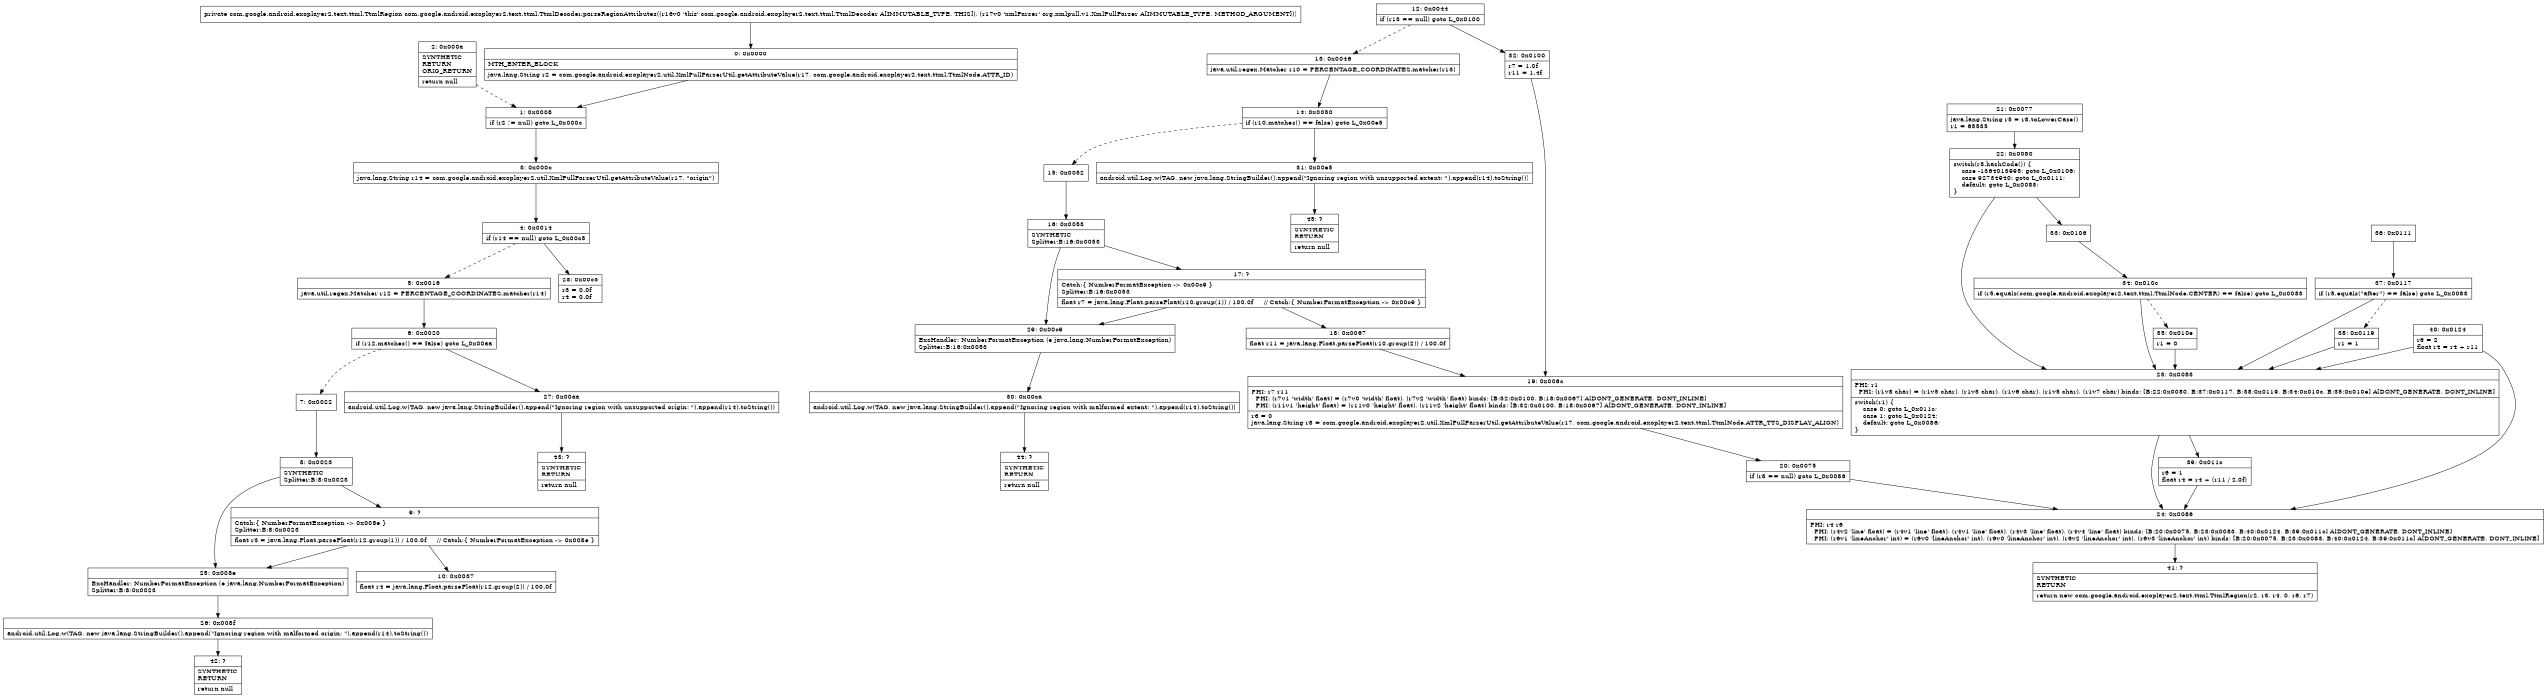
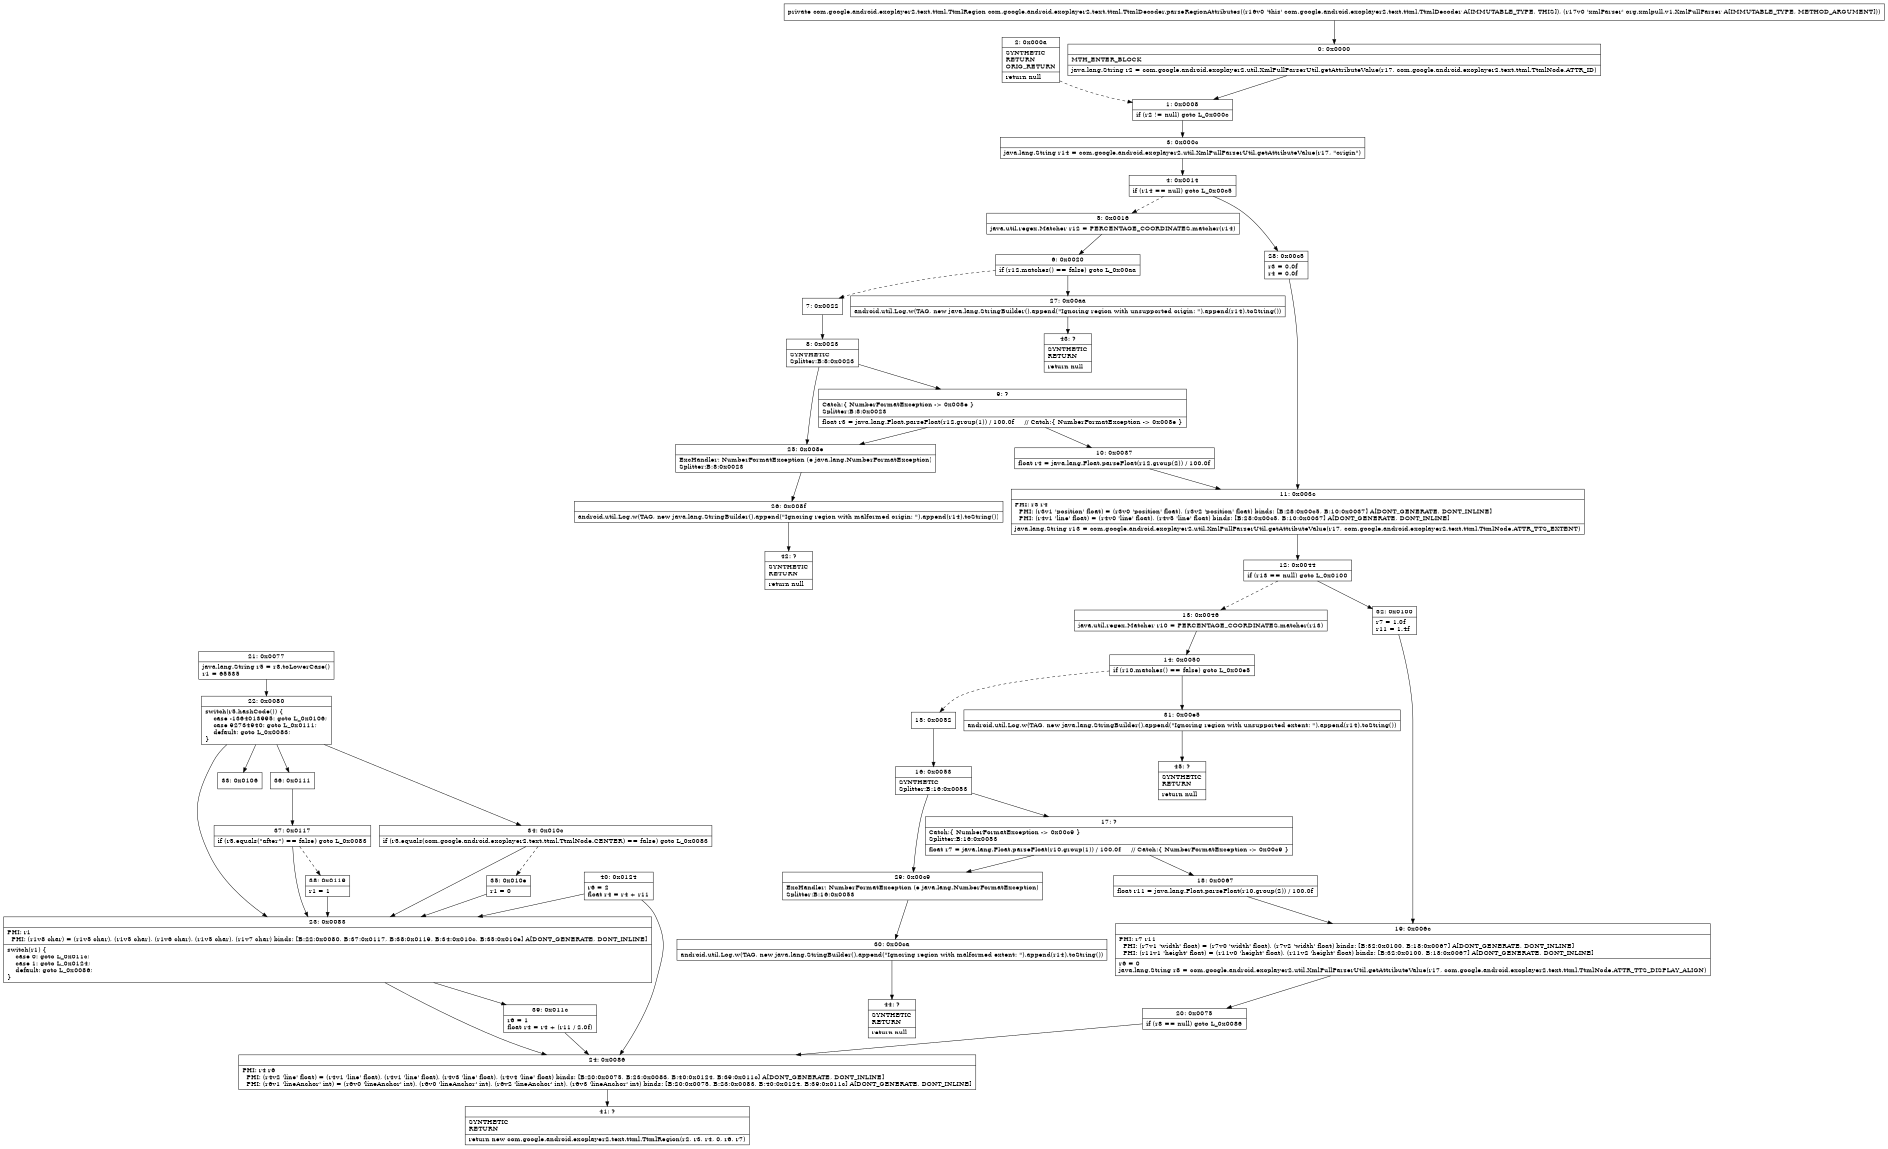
  digraph {
    node [shape=record]
    n1 [label="{0\:\ 0x0000|MTH_ENTER_BLOCK\l|java.lang.String r2 = com.google.android.exoplayer2.util.XmlPullParserUtil.getAttributeValue(r17, com.google.android.exoplayer2.text.ttml.TtmlNode.ATTR_ID)\l}"]
    n2 [label="{1\:\ 0x0008|if (r2 != null) goto L_0x000c\l}"]
    n3 [label="{3\:\ 0x000c|java.lang.String r14 = com.google.android.exoplayer2.util.XmlPullParserUtil.getAttributeValue(r17, \"origin\")\l}"]
    n4 [label="{2\:\ 0x000a|SYNTHETIC\lRETURN\lORIG_RETURN\l|return null\l}"]
    n5 [label="{4\:\ 0x0014|if (r14 == null) goto L_0x00c5\l}"]
    n6 [label="{5\:\ 0x0016|java.util.regex.Matcher r12 = PERCENTAGE_COORDINATES.matcher(r14)\l}"]
    n7 [label="{28\:\ 0x00c5|r3 = 0.0f\lr4 = 0.0f\l}"]
    n8 [label="{6\:\ 0x0020|if (r12.matches() == false) goto L_0x00aa\l}"]
+   n9 [label="{11\:\ 0x003c|PHI: r3 r4 \l  PHI: (r3v1 'position' float) = (r3v0 'position' float), (r3v2 'position' float) binds: [B:28:0x00c5, B:10:0x0037] A[DONT_GENERATE, DONT_INLINE]\l  PHI: (r4v1 'line' float) = (r4v0 'line' float), (r4v5 'line' float) binds: [B:28:0x00c5, B:10:0x0037] A[DONT_GENERATE, DONT_INLINE]\l|java.lang.String r13 = com.google.android.exoplayer2.util.XmlPullParserUtil.getAttributeValue(r17, com.google.android.exoplayer2.text.ttml.TtmlNode.ATTR_TTS_EXTENT)\l}"]
    n10 [label="{7\:\ 0x0022}"]
    n11 [label="{27\:\ 0x00aa|android.util.Log.w(TAG, new java.lang.StringBuilder().append(\"Ignoring region with unsupported origin: \").append(r14).toString())\l}"]
    n12 [label="{8\:\ 0x0023|SYNTHETIC\lSplitter:B:8:0x0023\l}"]
    n13 [label="{43\:\ ?|SYNTHETIC\lRETURN\l|return null\l}"]
    n14 [label="{9\:\ ?|Catch:\{ NumberFormatException \-\> 0x008e \}\lSplitter:B:8:0x0023\l|float r3 = java.lang.Float.parseFloat(r12.group(1)) \/ 100.0f     \/\/ Catch:\{ NumberFormatException \-\> 0x008e \}\l}"]
    n15 [label="{25\:\ 0x008e|ExcHandler: NumberFormatException (e java.lang.NumberFormatException)\lSplitter:B:8:0x0023\l}"]
    n16 [label="{10\:\ 0x0037|float r4 = java.lang.Float.parseFloat(r12.group(2)) \/ 100.0f\l}"]
    n17 [label="{26\:\ 0x008f|android.util.Log.w(TAG, new java.lang.StringBuilder().append(\"Ignoring region with malformed origin: \").append(r14).toString())\l}"]
    n18 [label="{12\:\ 0x0044|if (r13 == null) goto L_0x0100\l}"]
    n19 [label="{13\:\ 0x0046|java.util.regex.Matcher r10 = PERCENTAGE_COORDINATES.matcher(r13)\l}"]
    n20 [label="{32\:\ 0x0100|r7 = 1.0f\lr11 = 1.4f\l}"]
    n21 [label="{14\:\ 0x0050|if (r10.matches() == false) goto L_0x00e5\l}"]
    n22 [label="{19\:\ 0x006c|PHI: r7 r11 \l  PHI: (r7v1 'width' float) = (r7v0 'width' float), (r7v2 'width' float) binds: [B:32:0x0100, B:18:0x0067] A[DONT_GENERATE, DONT_INLINE]\l  PHI: (r11v1 'height' float) = (r11v0 'height' float), (r11v2 'height' float) binds: [B:32:0x0100, B:18:0x0067] A[DONT_GENERATE, DONT_INLINE]\l|r6 = 0\ljava.lang.String r8 = com.google.android.exoplayer2.util.XmlPullParserUtil.getAttributeValue(r17, com.google.android.exoplayer2.text.ttml.TtmlNode.ATTR_TTS_DISPLAY_ALIGN)\l}"]
    n23 [label="{15\:\ 0x0052}"]
    n24 [label="{31\:\ 0x00e5|android.util.Log.w(TAG, new java.lang.StringBuilder().append(\"Ignoring region with unsupported extent: \").append(r14).toString())\l}"]
    n25 [label="{16\:\ 0x0053|SYNTHETIC\lSplitter:B:16:0x0053\l}"]
    n26 [label="{45\:\ ?|SYNTHETIC\lRETURN\l|return null\l}"]
    n27 [label="{17\:\ ?|Catch:\{ NumberFormatException \-\> 0x00c9 \}\lSplitter:B:16:0x0053\l|float r7 = java.lang.Float.parseFloat(r10.group(1)) \/ 100.0f     \/\/ Catch:\{ NumberFormatException \-\> 0x00c9 \}\l}"]
    n28 [label="{29\:\ 0x00c9|ExcHandler: NumberFormatException (e java.lang.NumberFormatException)\lSplitter:B:16:0x0053\l}"]
    n29 [label="{18\:\ 0x0067|float r11 = java.lang.Float.parseFloat(r10.group(2)) \/ 100.0f\l}"]
    n30 [label="{30\:\ 0x00ca|android.util.Log.w(TAG, new java.lang.StringBuilder().append(\"Ignoring region with malformed extent: \").append(r14).toString())\l}"]
    n31 [label="{20\:\ 0x0075|if (r8 == null) goto L_0x0086\l}"]
    n32 [label="{24\:\ 0x0086|PHI: r4 r6 \l  PHI: (r4v2 'line' float) = (r4v1 'line' float), (r4v1 'line' float), (r4v3 'line' float), (r4v4 'line' float) binds: [B:20:0x0075, B:23:0x0083, B:40:0x0124, B:39:0x011c] A[DONT_GENERATE, DONT_INLINE]\l  PHI: (r6v1 'lineAnchor' int) = (r6v0 'lineAnchor' int), (r6v0 'lineAnchor' int), (r6v2 'lineAnchor' int), (r6v3 'lineAnchor' int) binds: [B:20:0x0075, B:23:0x0083, B:40:0x0124, B:39:0x011c] A[DONT_GENERATE, DONT_INLINE]\l}"]
    n33 [label="{21\:\ 0x0077|java.lang.String r5 = r8.toLowerCase()\lr1 = 65535\l}"]
    n34 [label="{22\:\ 0x0080|switch(r5.hashCode()) \{\l    case \-1364013995: goto L_0x0106;\l    case 92734940: goto L_0x0111;\l    default: goto L_0x0083;\l\}\l}"]
    n35 [label="{41\:\ ?|SYNTHETIC\lRETURN\l|return new com.google.android.exoplayer2.text.ttml.TtmlRegion(r2, r3, r4, 0, r6, r7)\l}"]
    n36 [label="{23\:\ 0x0083|PHI: r1 \l  PHI: (r1v8 char) = (r1v5 char), (r1v5 char), (r1v6 char), (r1v5 char), (r1v7 char) binds: [B:22:0x0080, B:37:0x0117, B:38:0x0119, B:34:0x010c, B:35:0x010e] A[DONT_GENERATE, DONT_INLINE]\l|switch(r1) \{\l    case 0: goto L_0x011c;\l    case 1: goto L_0x0124;\l    default: goto L_0x0086;\l\}\l}"]
    n37 [label="{33\:\ 0x0106}"]
    n38 [label="{36\:\ 0x0111}"]
    n39 [label="{39\:\ 0x011c|r6 = 1\lfloat r4 = r4 + (r11 \/ 2.0f)\l}"]
    n40 [label="{34\:\ 0x010c|if (r5.equals(com.google.android.exoplayer2.text.ttml.TtmlNode.CENTER) == false) goto L_0x0083\l}"]
    n41 [label="{37\:\ 0x0117|if (r5.equals(\"after\") == false) goto L_0x0083\l}"]
    n42 [label="{40\:\ 0x0124|r6 = 2\lfloat r4 = r4 + r11\l}"]
    n43 [label="{42\:\ ?|SYNTHETIC\lRETURN\l|return null\l}"]
    n44 [label="{44\:\ ?|SYNTHETIC\lRETURN\l|return null\l}"]
    n45 [label="{35\:\ 0x010e|r1 = 0\l}"]
    n46 [label="{38\:\ 0x0119|r1 = 1\l}"]
    n47 [label="{private com.google.android.exoplayer2.text.ttml.TtmlRegion com.google.android.exoplayer2.text.ttml.TtmlDecoder.parseRegionAttributes((r16v0 'this' com.google.android.exoplayer2.text.ttml.TtmlDecoder A[IMMUTABLE_TYPE, THIS]), (r17v0 'xmlParser' org.xmlpull.v1.XmlPullParser A[IMMUTABLE_TYPE, METHOD_ARGUMENT])) }"]
    n1 -> n2
    n2 -> n3
    n3 -> n5
    n4 -> n2 [style=dashed]
    n5 -> n6 [style=dashed]
    n5 -> n7
    n6 -> n8
+   n7 -> n9
    n8 -> n10 [style=dashed]
    n8 -> n11
+   n9 -> n18
    n10 -> n12
    n11 -> n13
    n12 -> n14
    n12 -> n15
    n14 -> n15
    n14 -> n16
    n15 -> n17
+   n16 -> n9
    n17 -> n43
    n18 -> n19 [style=dashed]
    n18 -> n20
    n19 -> n21
    n20 -> n22
    n21 -> n23 [style=dashed]
    n21 -> n24
    n22 -> n31
    n23 -> n25
    n24 -> n26
    n25 -> n27
    n25 -> n28
    n27 -> n28
    n27 -> n29
    n28 -> n30
    n29 -> n22
    n30 -> n44
    n31 -> n32
    n32 -> n35
    n33 -> n34
    n34 -> n36
    n34 -> n37
+   n34 -> n38
    n36 -> n32
    n36 -> n39
-   n37 -> n40
+   n34 -> n40
    n38 -> n41
    n39 -> n32
    n40 -> n36
    n40 -> n45 [style=dashed]
    n41 -> n36
    n41 -> n46 [style=dashed]
    n42 -> n32
    n42 -> n36
    n45 -> n36
    n46 -> n36
    n47 -> n1
  }
